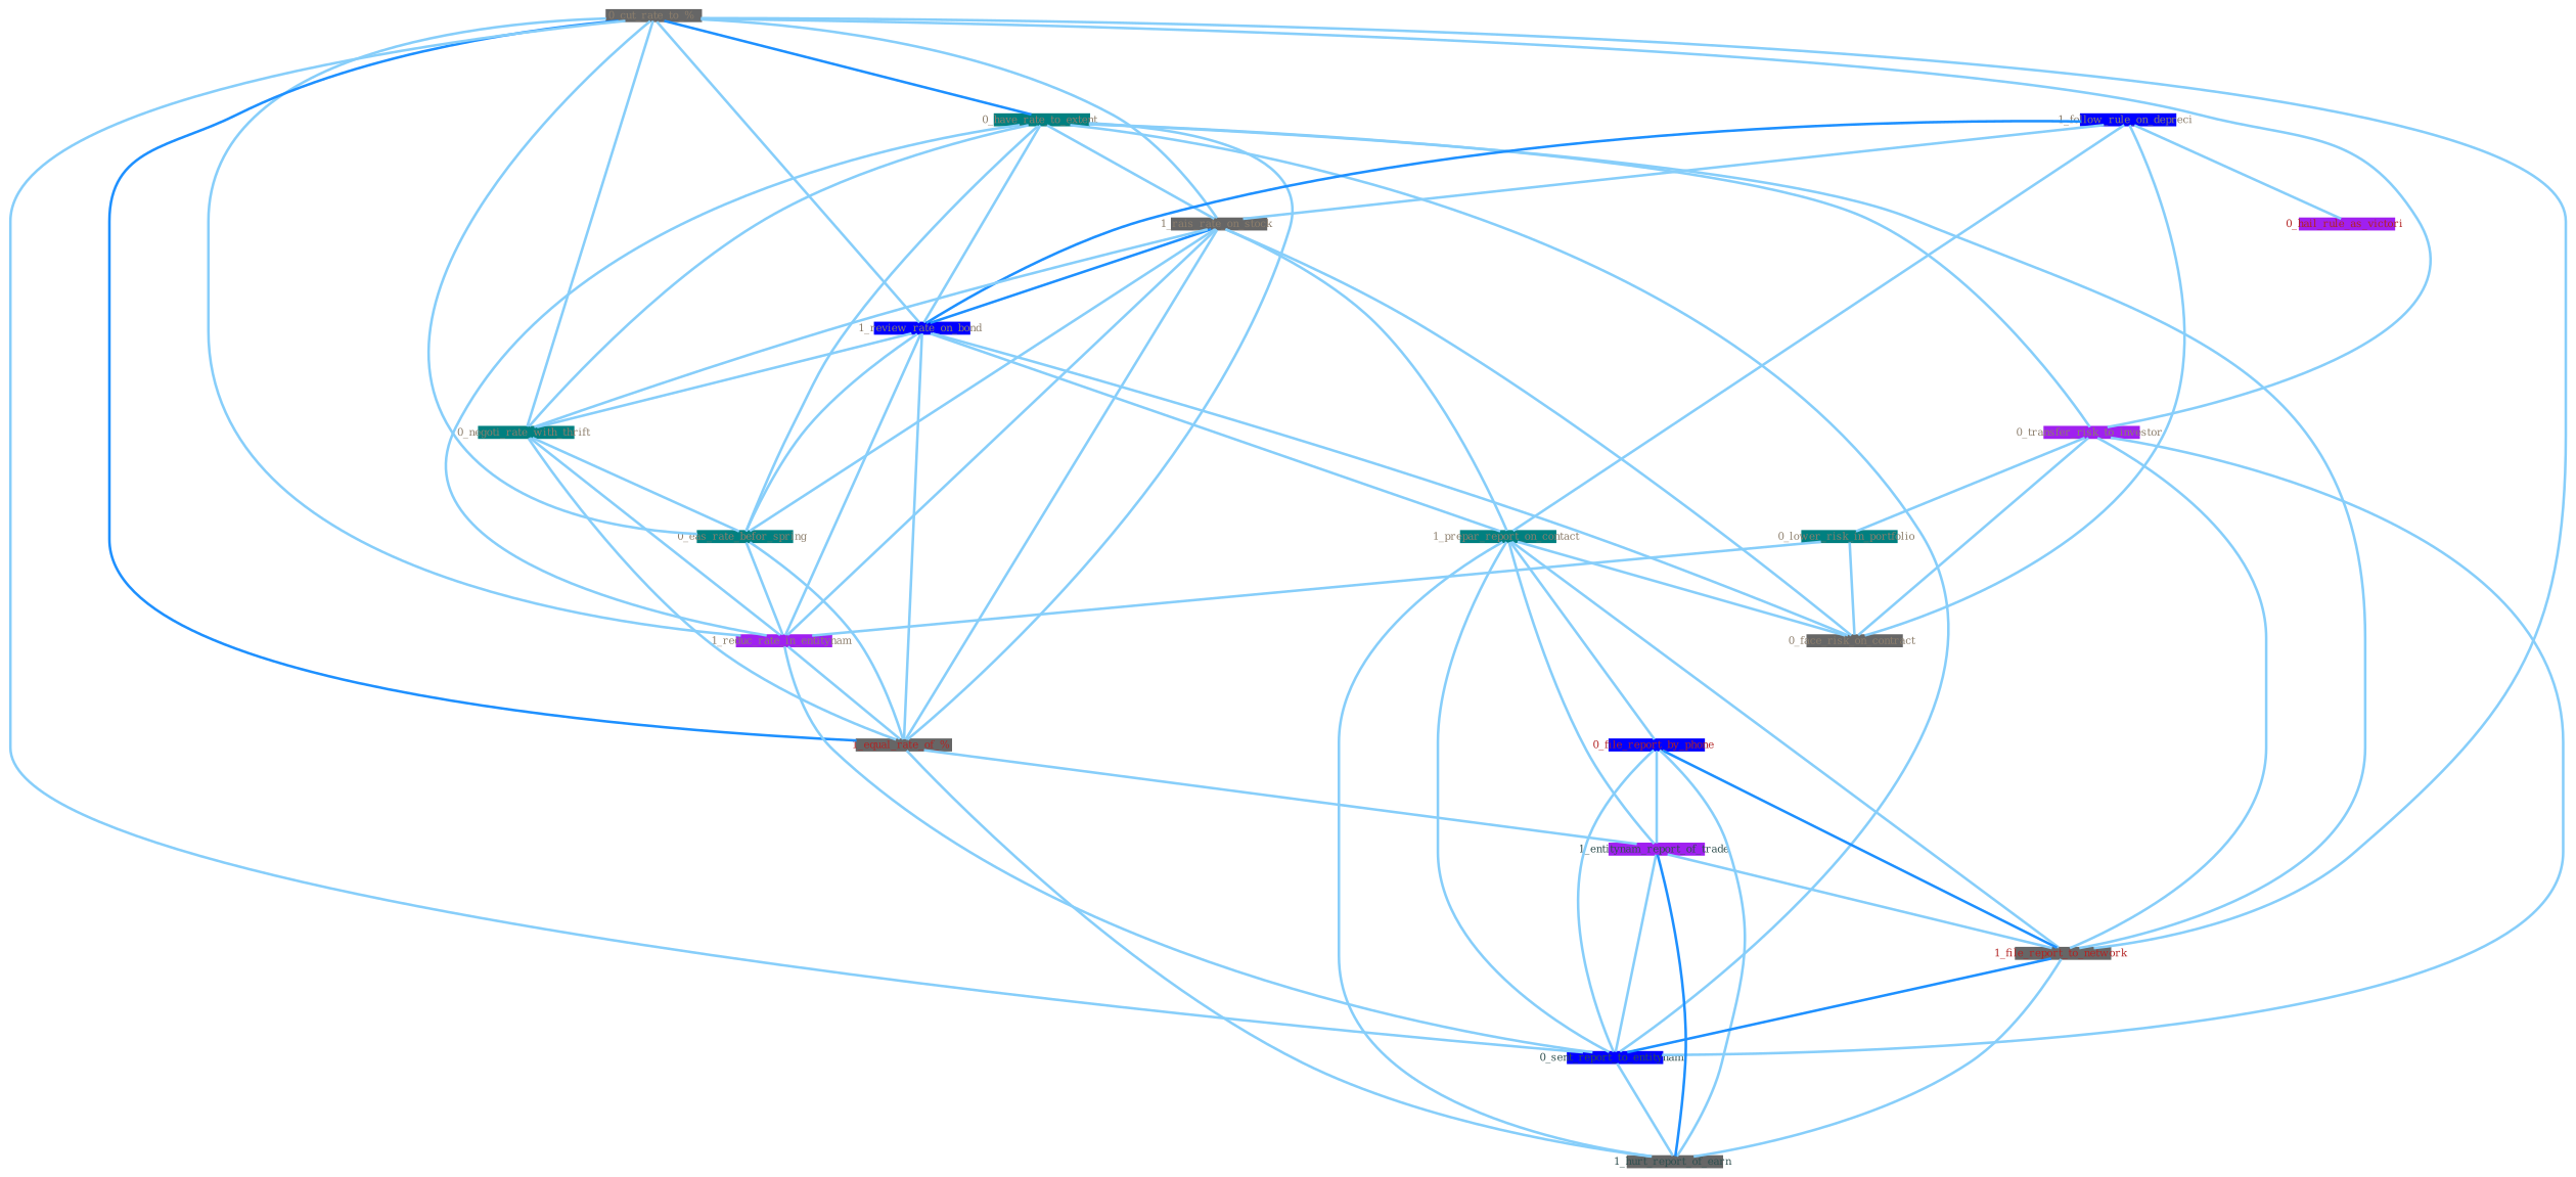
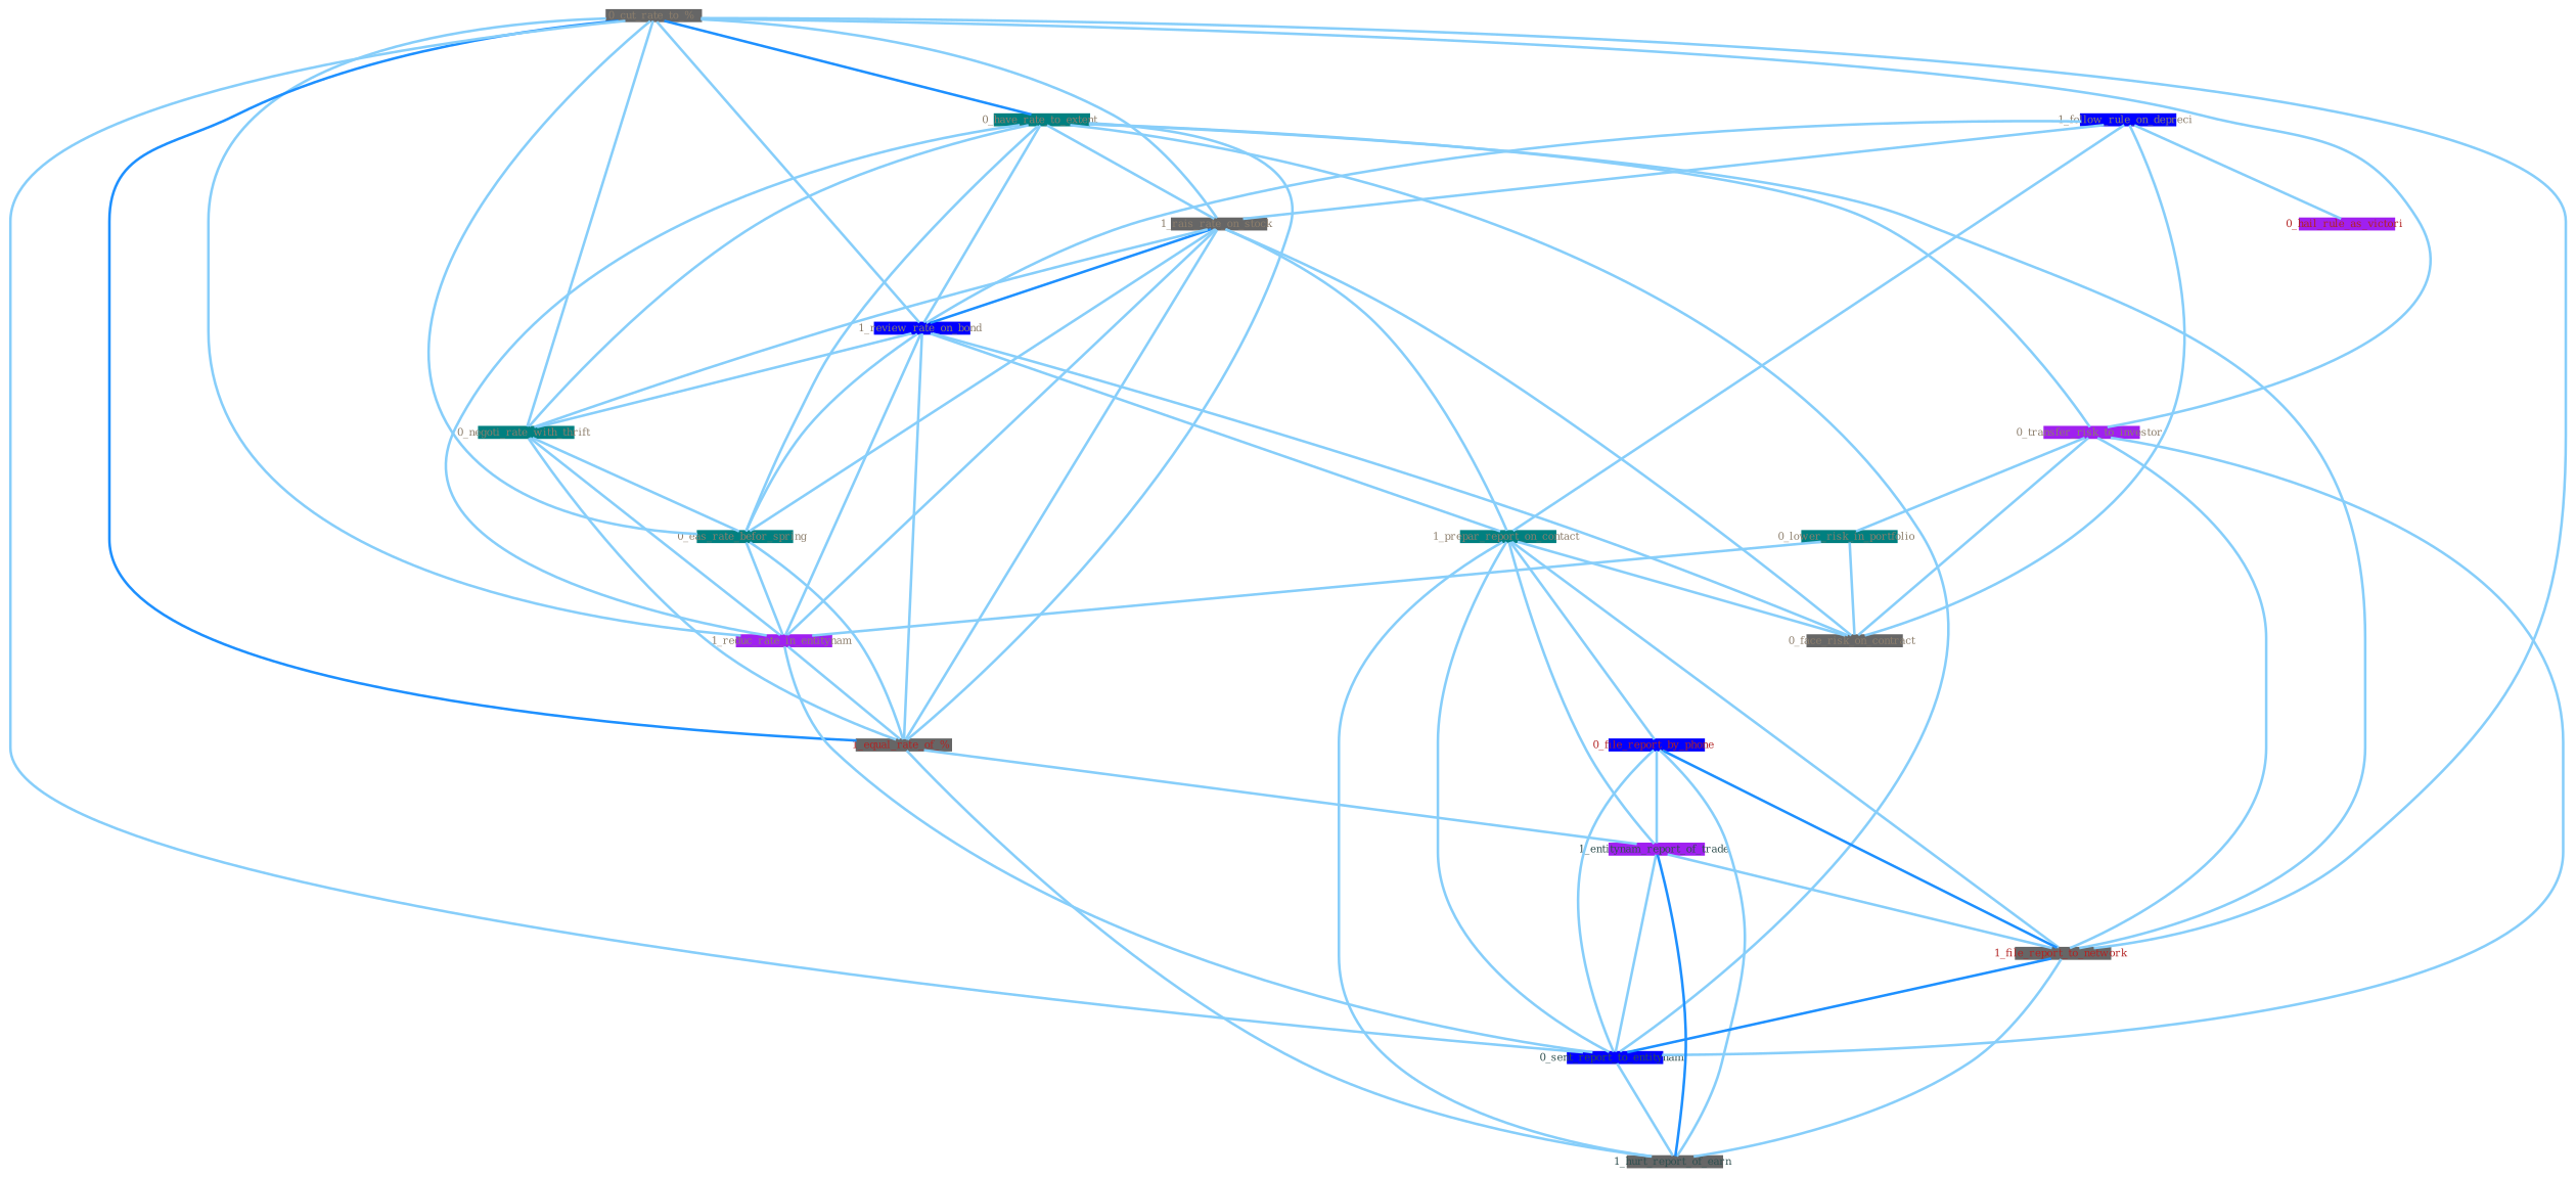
  graph {
    node [color=gray40 fixedsize=true fontcolor="#8b7d6b" fontsize=4 shape=polygon style=filled]
    edge [color="#87cefa" w=1]
    "0_cut_rate_to_% " [height=.06 width=.5]
    "0_have_rate_to_extent " [color=teal height=.06 width=.5]
    "0_transfer_risk_to_investor " [color=purple height=.06 width=.5]
    "1_follow_rule_on_depreci " [color=blue height=.06 width=.5]
    "1_rais_rate_on_stock " [height=.06 width=.5]
    "1_review_rate_on_bond " [color=blue height=.06 width=.5]
    "0_negoti_rate_with_thrift " [color=teal height=.06 width=.5]
    "0_eas_rate_befor_spring " [color=teal height=.06 width=.5]
    "1_prepar_report_on_contact " [color=teal height=.06 width=.5]
    "0_lower_risk_in_portfolio " [color=teal height=.06 width=.5]
    "0_face_risk_on_contract " [height=.06 width=.5]
    "1_reduc_rate_in_entitynam " [color=purple height=.06 width=.5]
    "0_file_report_by_phone " [color=blue fontcolor="#b22222" height=.06 width=.5]
    "1_equal_rate_of_% " [fontcolor="#b22222" height=.06 width=.5]
    "1_file_report_to_network " [fontcolor="#b22222" height=.06 width=.5]
    "0_hail_rule_as_victori " [color=purple fontcolor="#b22222" height=.06 width=.5]
    "0_sent_report_to_entitynam " [color=blue fontcolor="#2f4f4f" height=.06 width=.5]
    "1_entitynam_report_of_trade " [color=purple fontcolor="#2f4f4f" height=.06 width=.5]
    "1_hurt_report_of_earn " [fontcolor="#2f4f4f" height=.06 width=.5]
    subgraph sub_1 {
      "0_cut_rate_to_% "
      "0_have_rate_to_extent "
      "0_transfer_risk_to_investor "
      "1_follow_rule_on_depreci "
      "1_rais_rate_on_stock "
      "1_review_rate_on_bond "
      "0_negoti_rate_with_thrift "
      "0_eas_rate_befor_spring "
      "1_prepar_report_on_contact "
      "0_lower_risk_in_portfolio "
      "0_face_risk_on_contract "
      "1_reduc_rate_in_entitynam "
    }
    subgraph sub_2 {
      "0_file_report_by_phone "
      "1_equal_rate_of_% "
      "1_file_report_to_network "
      "0_hail_rule_as_victori "
    }
    "0_cut_rate_to_% " -- "0_have_rate_to_extent " [color="#1e90ff" w=2]
    "0_cut_rate_to_% " -- "0_transfer_risk_to_investor "
    "0_cut_rate_to_% " -- "1_rais_rate_on_stock "
    "0_cut_rate_to_% " -- "1_review_rate_on_bond "
    "0_cut_rate_to_% " -- "0_negoti_rate_with_thrift "
    "0_cut_rate_to_% " -- "0_eas_rate_befor_spring "
    "0_cut_rate_to_% " -- "1_reduc_rate_in_entitynam "
    "0_cut_rate_to_% " -- "1_equal_rate_of_% " [color="#1e90ff" w=2]
    "0_cut_rate_to_% " -- "1_file_report_to_network "
    "0_cut_rate_to_% " -- "0_sent_report_to_entitynam "
    "0_have_rate_to_extent " -- "0_transfer_risk_to_investor "
    "0_have_rate_to_extent " -- "1_rais_rate_on_stock "
    "0_have_rate_to_extent " -- "1_review_rate_on_bond "
    "0_have_rate_to_extent " -- "0_negoti_rate_with_thrift "
    "0_have_rate_to_extent " -- "0_eas_rate_befor_spring "
    "0_have_rate_to_extent " -- "1_reduc_rate_in_entitynam "
    "0_have_rate_to_extent " -- "1_equal_rate_of_% "
    "0_have_rate_to_extent " -- "1_file_report_to_network "
    "0_have_rate_to_extent " -- "0_sent_report_to_entitynam "
    "0_transfer_risk_to_investor " -- "0_lower_risk_in_portfolio "
    "0_transfer_risk_to_investor " -- "0_face_risk_on_contract "
    "0_transfer_risk_to_investor " -- "1_file_report_to_network "
    "0_transfer_risk_to_investor " -- "0_sent_report_to_entitynam "
    "1_follow_rule_on_depreci " -- "1_rais_rate_on_stock "
-   "1_follow_rule_on_depreci " -- "1_review_rate_on_bond " [color="#1e90ff"]
+   "1_follow_rule_on_depreci " -- "1_review_rate_on_bond "
    "1_follow_rule_on_depreci " -- "1_prepar_report_on_contact "
    "1_follow_rule_on_depreci " -- "0_face_risk_on_contract "
    "1_follow_rule_on_depreci " -- "0_hail_rule_as_victori "
    "1_rais_rate_on_stock " -- "1_review_rate_on_bond " [color="#1e90ff" w=2]
    "1_rais_rate_on_stock " -- "0_negoti_rate_with_thrift "
    "1_rais_rate_on_stock " -- "0_eas_rate_befor_spring "
    "1_rais_rate_on_stock " -- "1_prepar_report_on_contact "
    "1_rais_rate_on_stock " -- "0_face_risk_on_contract "
    "1_rais_rate_on_stock " -- "1_reduc_rate_in_entitynam "
    "1_rais_rate_on_stock " -- "1_equal_rate_of_% "
    "1_review_rate_on_bond " -- "0_negoti_rate_with_thrift "
    "1_review_rate_on_bond " -- "0_eas_rate_befor_spring "
    "1_review_rate_on_bond " -- "1_prepar_report_on_contact "
    "1_review_rate_on_bond " -- "0_face_risk_on_contract "
    "1_review_rate_on_bond " -- "1_reduc_rate_in_entitynam "
    "1_review_rate_on_bond " -- "1_equal_rate_of_% "
    "0_negoti_rate_with_thrift " -- "0_eas_rate_befor_spring "
    "0_negoti_rate_with_thrift " -- "1_reduc_rate_in_entitynam "
    "0_negoti_rate_with_thrift " -- "1_equal_rate_of_% "
    "0_eas_rate_befor_spring " -- "1_reduc_rate_in_entitynam "
    "0_eas_rate_befor_spring " -- "1_equal_rate_of_% "
    "1_prepar_report_on_contact " -- "0_face_risk_on_contract "
    "1_prepar_report_on_contact " -- "0_file_report_by_phone "
    "1_prepar_report_on_contact " -- "1_file_report_to_network "
    "1_prepar_report_on_contact " -- "0_sent_report_to_entitynam "
    "1_prepar_report_on_contact " -- "1_entitynam_report_of_trade "
    "1_prepar_report_on_contact " -- "1_hurt_report_of_earn "
    "0_lower_risk_in_portfolio " -- "0_face_risk_on_contract "
    "0_lower_risk_in_portfolio " -- "1_reduc_rate_in_entitynam "
    "1_reduc_rate_in_entitynam " -- "1_equal_rate_of_% "
    "1_reduc_rate_in_entitynam " -- "0_sent_report_to_entitynam "
    "0_file_report_by_phone " -- "1_file_report_to_network " [color="#1e90ff" w=2]
    "0_file_report_by_phone " -- "0_sent_report_to_entitynam "
    "0_file_report_by_phone " -- "1_entitynam_report_of_trade "
    "0_file_report_by_phone " -- "1_hurt_report_of_earn "
    "1_equal_rate_of_% " -- "1_entitynam_report_of_trade "
    "1_equal_rate_of_% " -- "1_hurt_report_of_earn "
    "1_file_report_to_network " -- "0_sent_report_to_entitynam " [color="#1e90ff" w=2]
    "1_file_report_to_network " -- "1_hurt_report_of_earn "
    "0_sent_report_to_entitynam " -- "1_hurt_report_of_earn "
    "1_entitynam_report_of_trade " -- "1_file_report_to_network "
    "1_entitynam_report_of_trade " -- "0_sent_report_to_entitynam "
    "1_entitynam_report_of_trade " -- "1_hurt_report_of_earn " [color="#1e90ff" w=2]
  }
